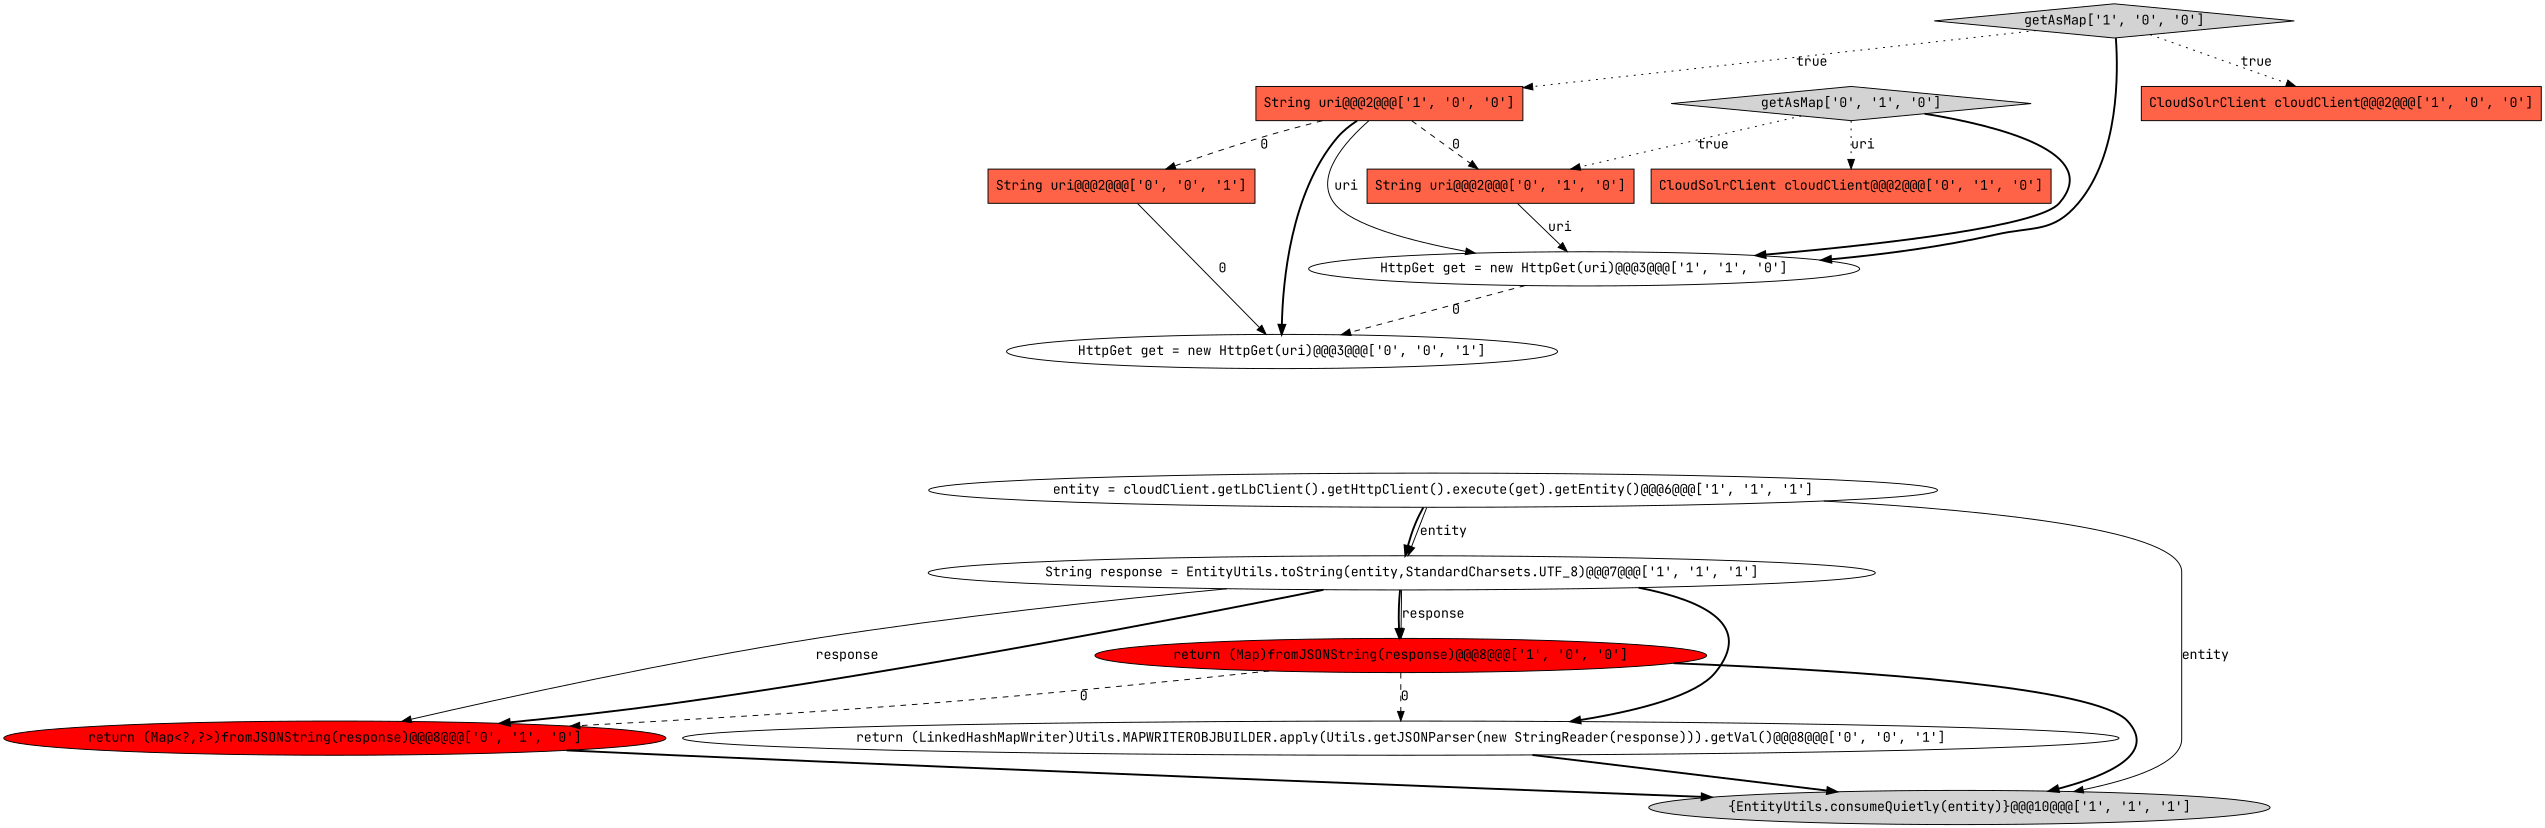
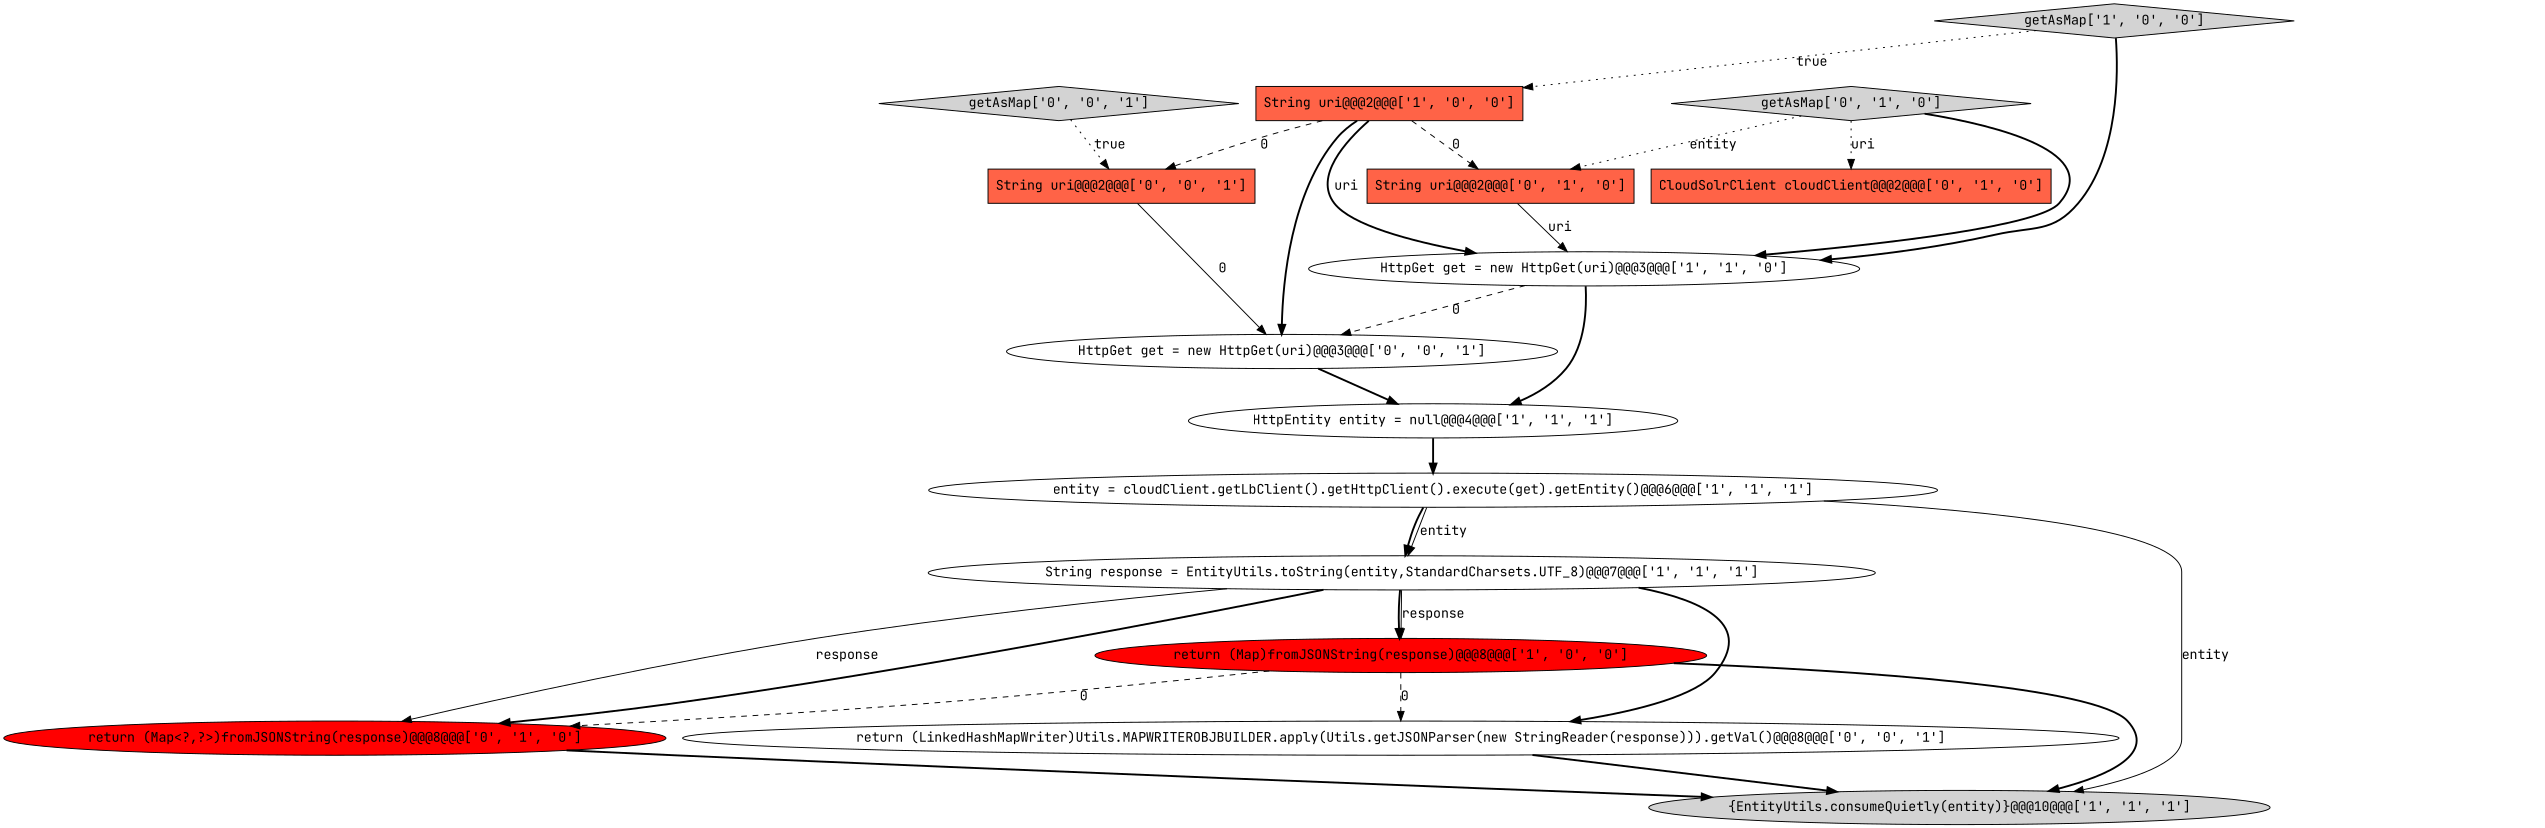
  digraph {
    fontname="JetBrains Mono"
    node [fillcolor=white fontname="JetBrains Mono" shape=ellipse style=filled]
    edge [fontname="JetBrains Mono" style=bold]
    n1 [label="String response = EntityUtils.toString(entity,StandardCharsets.UTF_8)@@@7@@@['1', '1', '1']"]
    n2 [label="return (LinkedHashMapWriter)Utils.MAPWRITEROBJBUILDER.apply(Utils.getJSONParser(new StringReader(response))).getVal()@@@8@@@['0', '0', '1']"]
    n3 [fillcolor=red label="return (Map<?,?>)fromJSONString(response)@@@8@@@['0', '1', '0']"]
    n4 [fillcolor=red label="return (Map)fromJSONString(response)@@@8@@@['1', '0', '0']"]
    n5 [fillcolor=lightgray label="{EntityUtils.consumeQuietly(entity)}@@@10@@@['1', '1', '1']"]
+   n6 [label="HttpEntity entity = null@@@4@@@['1', '1', '1']"]
    n7 [label="entity = cloudClient.getLbClient().getHttpClient().execute(get).getEntity()@@@6@@@['1', '1', '1']"]
    n8 [fillcolor=tomato label="String uri@@@2@@@['1', '0', '0']" shape=box]
    n9 [label="HttpGet get = new HttpGet(uri)@@@3@@@['1', '1', '0']"]
    n10 [fillcolor=tomato label="String uri@@@2@@@['0', '0', '1']" shape=box]
    n11 [fillcolor=tomato label="String uri@@@2@@@['0', '1', '0']" shape=box]
    n12 [label="HttpGet get = new HttpGet(uri)@@@3@@@['0', '0', '1']"]
    n13 [fillcolor=lightgray label="getAsMap['1', '0', '0']" shape=diamond]
-   n14 [fillcolor=tomato label="CloudSolrClient cloudClient@@@2@@@['1', '0', '0']" shape=box]
    n15 [fillcolor=tomato label="CloudSolrClient cloudClient@@@2@@@['0', '1', '0']" shape=box]
    n16 [fillcolor=lightgray label="getAsMap['0', '1', '0']" shape=diamond]
+   n17 [fillcolor=lightgray label="getAsMap['0', '0', '1']" shape=diamond]
    n1 -> n2
    n1 -> n3
    n1 -> n3 [label=response style=solid]
    n1 -> n4
    n1 -> n4 [label=response style=solid]
    n2 -> n5
    n3 -> n5
    n4 -> n2 [label=0 style=dashed]
    n4 -> n3 [label=0 style=dashed]
    n4 -> n5
+   n6 -> n7
    n7 -> n1 [label=entity style=solid]
    n7 -> n1
    n7 -> n5 [label=entity style=solid]
-   n8 -> n9 [label=uri style=solid]
+   n8 -> n9 [label=uri]
    n8 -> n10 [label=0 style=dashed]
    n8 -> n11 [label=0 style=dashed]
    n8 -> n12
+   n9 -> n6
    n9 -> n12 [label=0 style=dashed]
    n10 -> n12 [label=0 style=solid]
    n11 -> n9 [label=uri style=solid]
+   n12 -> n6
    n13 -> n8 [label=true style=dotted]
    n13 -> n9
-   n13 -> n14 [label=true style=dotted]
    n16 -> n9
-   n16 -> n11 [label=true style=dotted]
+   n16 -> n11 [label=entity style=dotted]
    n16 -> n15 [label=uri style=dotted]
+   n17 -> n10 [label=true style=dotted]
  }
